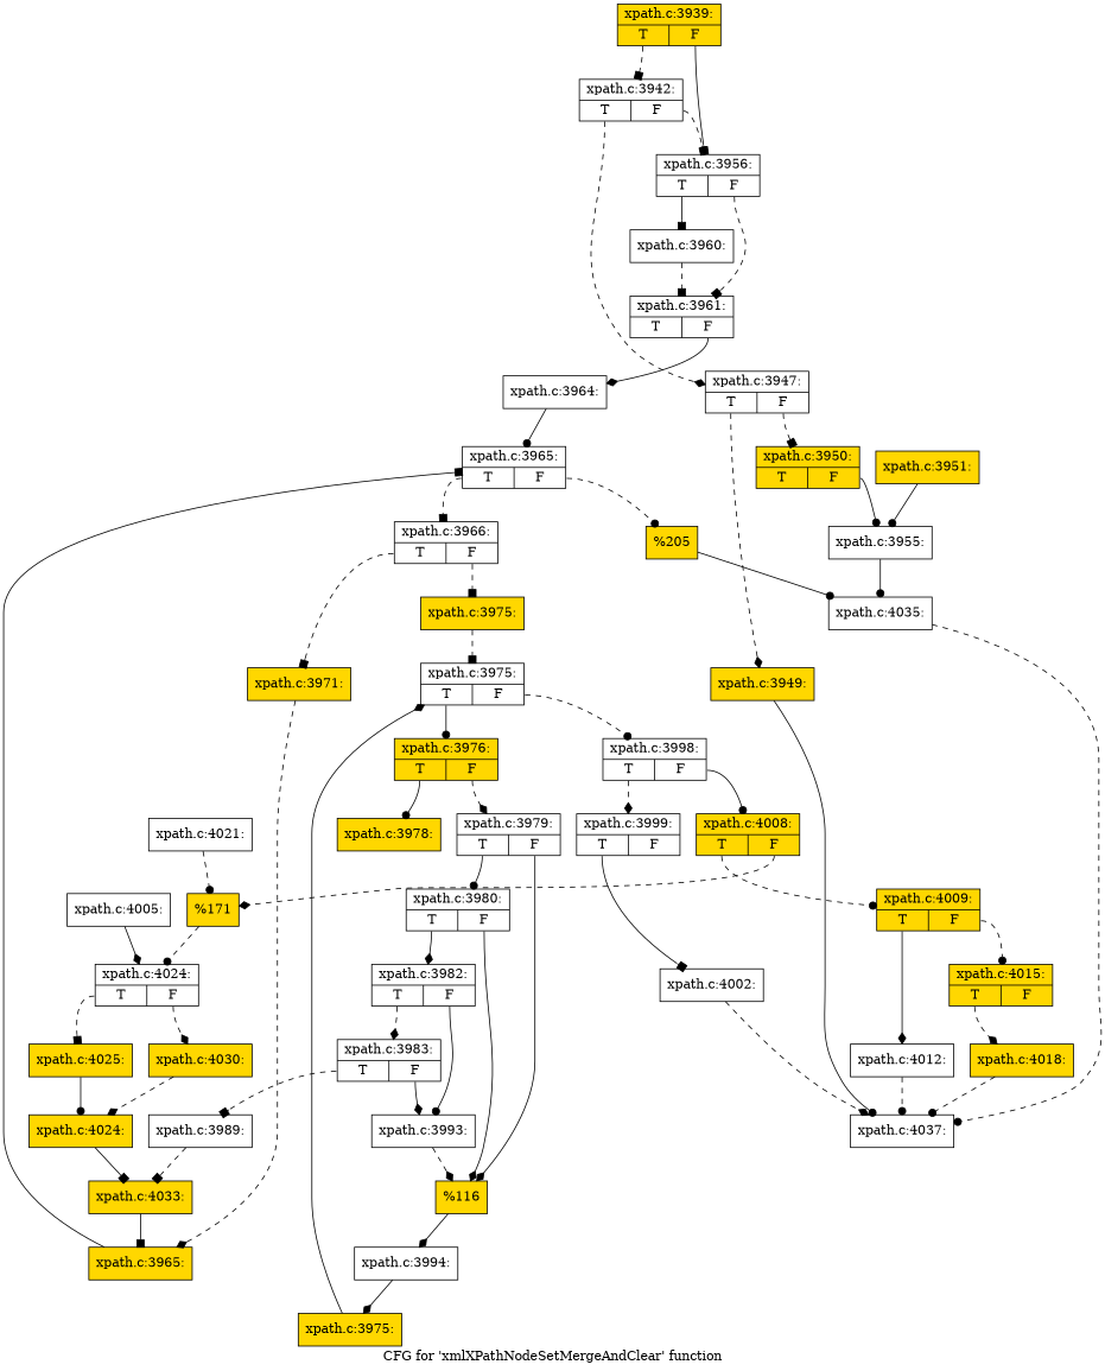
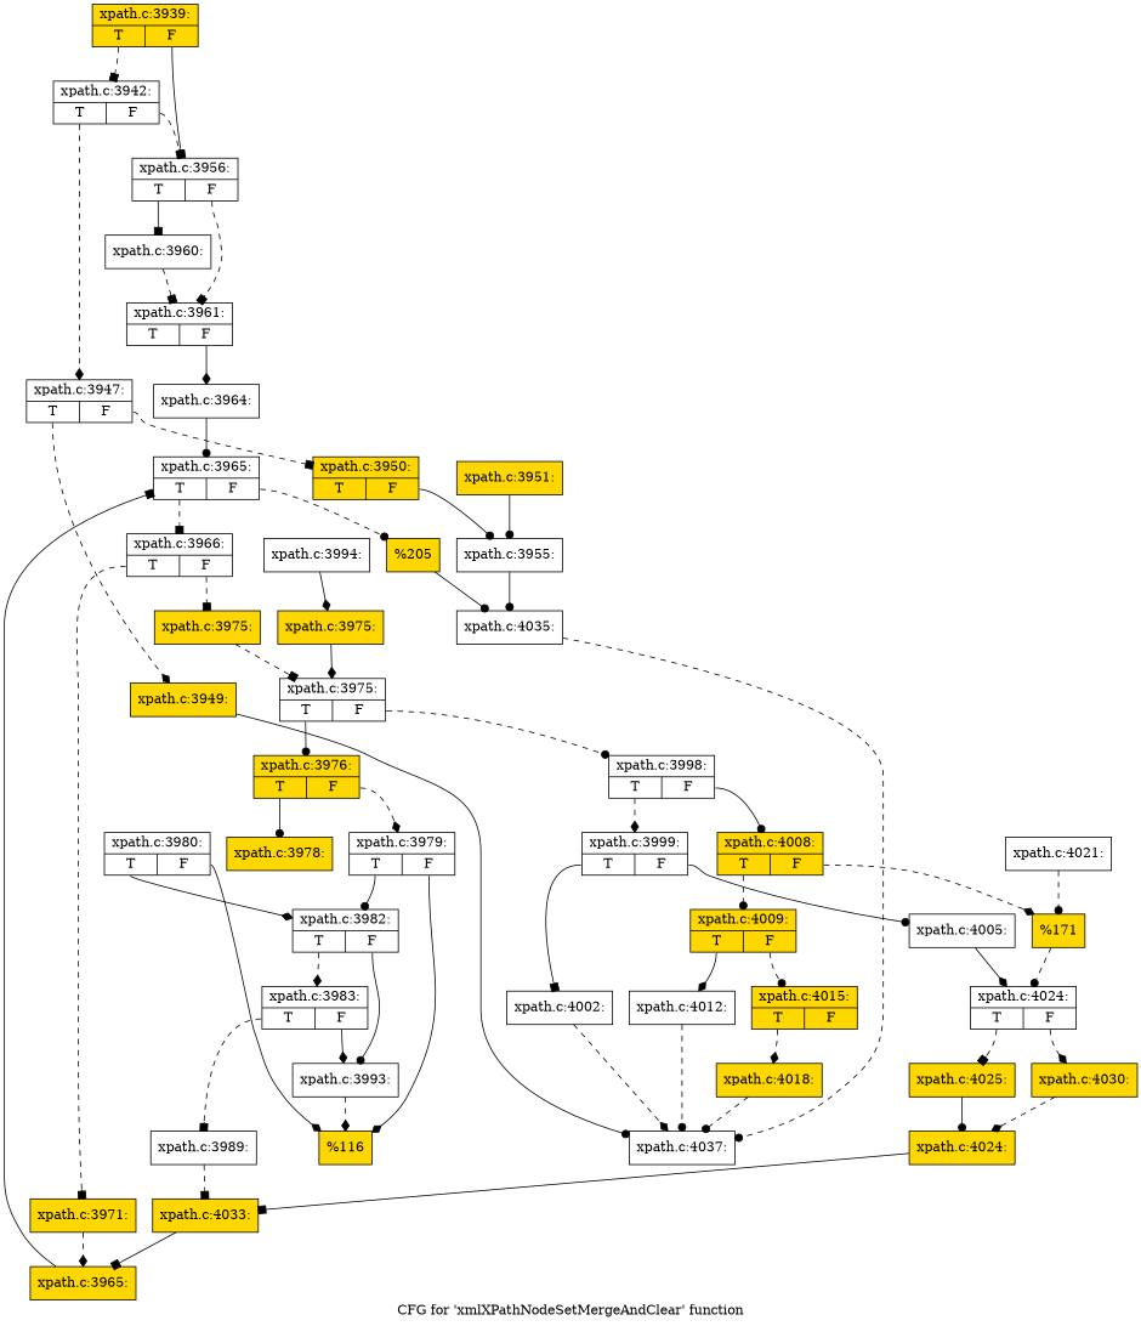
  digraph {
    fontname="DejaVu Serif"
    label="CFG for 'xmlXPathNodeSetMergeAndClear' function"
    node [fillcolor=white fontname="DejaVu Serif" shape=record style=filled]
    edge [arrowhead=diamond fontname="DejaVu Serif" style=dashed]
    n1 [fillcolor=gold label="{xpath.c:3939:|{<s0>T|<s1>F}}"]
    n2 [label="{xpath.c:3942:|{<s0>T|<s1>F}}"]
    n3 [label="{xpath.c:3956:|{<s0>T|<s1>F}}"]
    n4 [label="{xpath.c:3947:|{<s0>T|<s1>F}}"]
    n5 [label="{xpath.c:3960:}"]
    n6 [label="{xpath.c:3961:|{<s0>T|<s1>F}}"]
    n7 [fillcolor=gold label="{xpath.c:3949:}"]
    n8 [fillcolor=gold label="{xpath.c:3950:|{<s0>T|<s1>F}}"]
    n9 [label="{xpath.c:3964:}"]
    n10 [label="{xpath.c:4037:}"]
    n11 [label="{xpath.c:3955:}"]
    n12 [fillcolor=gold label="{xpath.c:3951:}"]
    n13 [label="{xpath.c:4035:}"]
    n14 [label="{xpath.c:3965:|{<s0>T|<s1>F}}"]
    n15 [label="{xpath.c:3966:|{<s0>T|<s1>F}}"]
    n16 [fillcolor=gold label="{%205}"]
    n17 [fillcolor=gold label="{xpath.c:3971:}"]
    n18 [fillcolor=gold label="{xpath.c:3975:}"]
    n19 [fillcolor=gold label="{xpath.c:3965:}"]
    n20 [label="{xpath.c:3975:|{<s0>T|<s1>F}}"]
    n21 [fillcolor=gold label="{xpath.c:3976:|{<s0>T|<s1>F}}"]
    n22 [label="{xpath.c:3998:|{<s0>T|<s1>F}}"]
    n23 [fillcolor=gold label="{xpath.c:3978:}"]
    n24 [label="{xpath.c:3979:|{<s0>T|<s1>F}}"]
    n25 [label="{xpath.c:3999:|{<s0>T|<s1>F}}"]
    n26 [fillcolor=gold label="{xpath.c:4008:|{<s0>T|<s1>F}}"]
    n27 [label="{xpath.c:3980:|{<s0>T|<s1>F}}"]
    n28 [fillcolor=gold label="{%116}"]
    n29 [label="{xpath.c:4002:}"]
    n30 [label="{xpath.c:4005:}"]
    n31 [fillcolor=gold label="{xpath.c:4009:|{<s0>T|<s1>F}}"]
    n32 [fillcolor=gold label="{%171}"]
    n33 [fillcolor=gold label="{xpath.c:4033:}"]
    n34 [label="{xpath.c:3982:|{<s0>T|<s1>F}}"]
    n35 [label="{xpath.c:3994:}"]
    n36 [label="{xpath.c:3983:|{<s0>T|<s1>F}}"]
    n37 [label="{xpath.c:3993:}"]
    n38 [fillcolor=gold label="{xpath.c:3975:}"]
    n39 [label="{xpath.c:3989:}"]
    n40 [label="{xpath.c:4024:|{<s0>T|<s1>F}}"]
    n41 [label="{xpath.c:4012:}"]
    n42 [fillcolor=gold label="{xpath.c:4015:|{<s0>T|<s1>F}}"]
    n43 [fillcolor=gold label="{xpath.c:4025:}"]
    n44 [fillcolor=gold label="{xpath.c:4030:}"]
    n45 [fillcolor=gold label="{xpath.c:4024:}"]
    n46 [fillcolor=gold label="{xpath.c:4018:}"]
    n47 [label="{xpath.c:4021:}"]
    n1 -> n2 [arrowhead=box tailport=s0]
    n1 -> n3 [arrowhead=box style=solid tailport=s1]
    n2 -> n3 [arrowhead=box tailport=s1]
    n2 -> n4 [tailport=s0]
    n3 -> n5 [arrowhead=box style=solid tailport=s0]
    n3 -> n6 [arrowhead=box tailport=s1]
    n4 -> n7 [tailport=s0]
    n4 -> n8 [arrowhead=box tailport=s1]
    n5 -> n6 [arrowhead=box]
    n6 -> n9 [style=solid tailport=s1]
    n7 -> n10 [arrowhead=dot style=solid]
    n8 -> n11 [arrowhead=dot style=solid tailport=s1]
    n9 -> n14 [arrowhead=dot style=solid]
    n11 -> n13 [arrowhead=dot style=solid]
    n12 -> n11 [arrowhead=dot style=solid]
    n13 -> n10 [arrowhead=dot]
    n14 -> n15 [arrowhead=box tailport=s0]
    n14 -> n16 [arrowhead=dot tailport=s1]
    n15 -> n17 [arrowhead=box tailport=s0]
    n15 -> n18 [arrowhead=box tailport=s1]
    n16 -> n13 [arrowhead=dot style=solid]
    n17 -> n19
    n18 -> n20 [arrowhead=box]
    n19 -> n14 [arrowhead=box style=solid]
    n20 -> n21 [arrowhead=dot style=solid tailport=s0]
    n20 -> n22 [arrowhead=dot tailport=s1]
    n21 -> n23 [arrowhead=dot style=solid tailport=s0]
    n21 -> n24 [tailport=s1]
    n22 -> n25 [tailport=s0]
    n22 -> n26 [arrowhead=dot style=solid tailport=s1]
-   n24 -> n27 [arrowhead=dot style=solid tailport=s0]
+   n24 -> n34 [arrowhead=dot style=solid tailport=s0]
    n24 -> n28 [style=solid tailport=s1]
    n25 -> n29 [arrowhead=box style=solid tailport=s0]
+   n25 -> n30 [arrowhead=dot style=solid tailport=s1]
    n26 -> n31 [arrowhead=dot tailport=s0]
    n26 -> n32 [tailport=s1]
    n27 -> n28 [style=solid tailport=s1]
    n27 -> n34 [style=solid tailport=s0]
-   n28 -> n35 [style=solid]
    n29 -> n10
    n30 -> n40 [style=solid]
    n31 -> n41 [style=solid tailport=s0]
    n31 -> n42 [arrowhead=dot tailport=s1]
    n32 -> n40 [arrowhead=dot]
    n33 -> n19 [arrowhead=box style=solid]
    n34 -> n36 [tailport=s0]
    n34 -> n37 [arrowhead=dot style=solid tailport=s1]
    n35 -> n38 [style=solid]
    n36 -> n37 [style=solid tailport=s1]
    n36 -> n39 [arrowhead=box tailport=s0]
    n37 -> n28
    n38 -> n20 [style=solid]
    n39 -> n33 [arrowhead=box]
    n40 -> n43 [arrowhead=box tailport=s0]
    n40 -> n44 [tailport=s1]
    n41 -> n10 [arrowhead=dot]
    n42 -> n46 [tailport=s0]
    n43 -> n45 [arrowhead=dot style=solid]
    n44 -> n45
    n45 -> n33 [arrowhead=box style=solid]
    n46 -> n10 [arrowhead=dot]
    n47 -> n32 [arrowhead=dot]
  }
